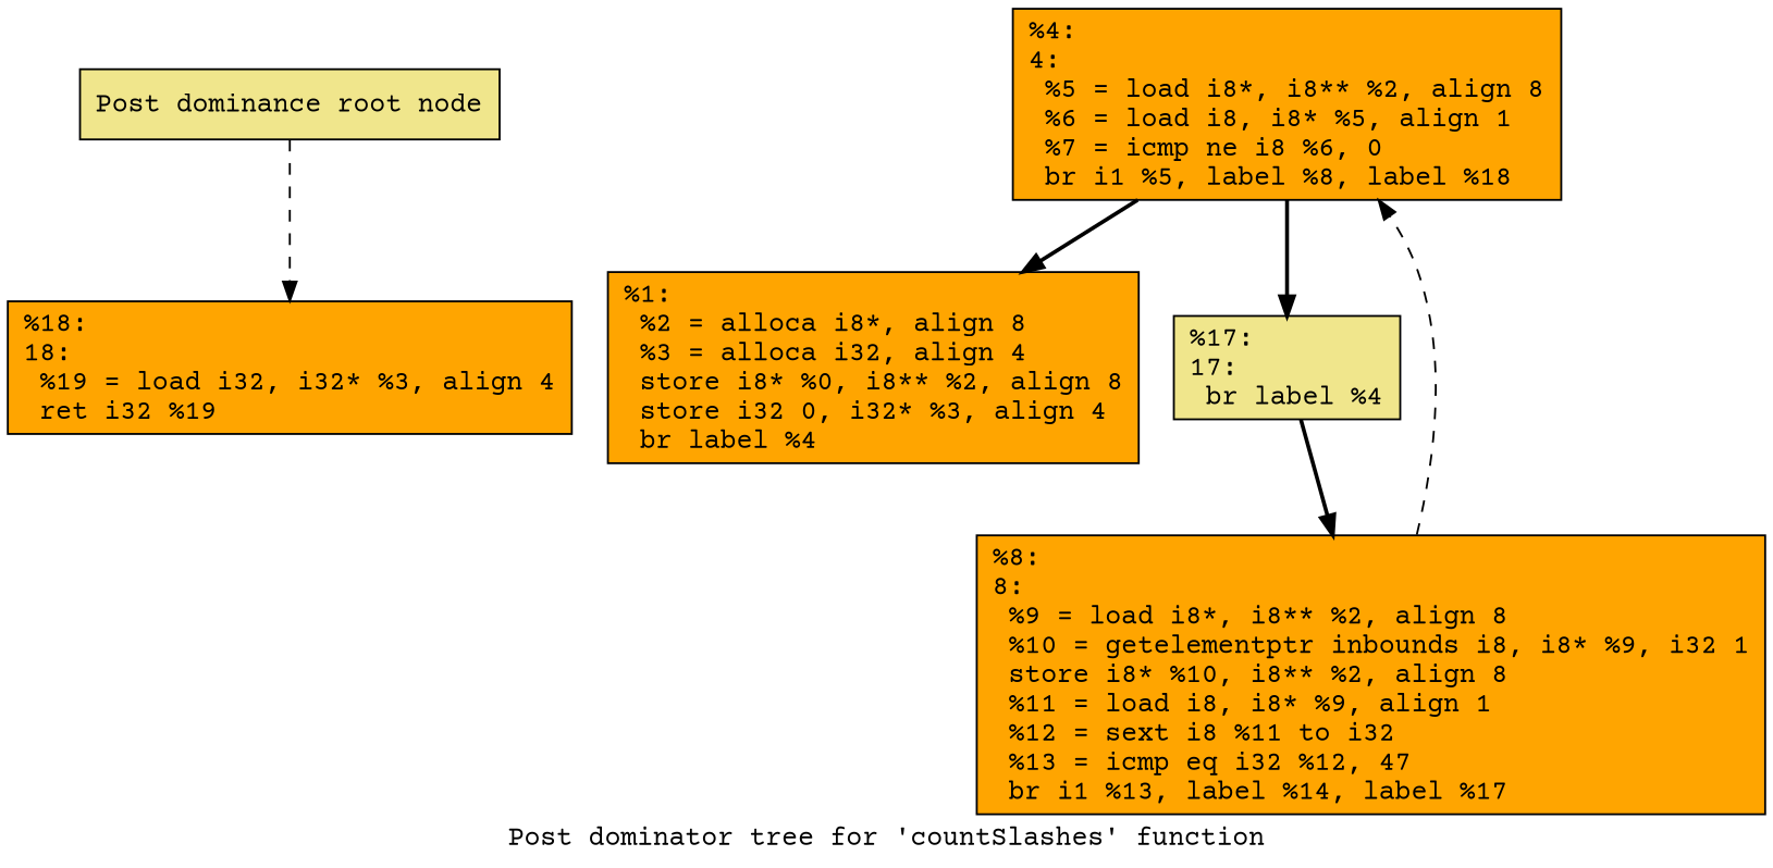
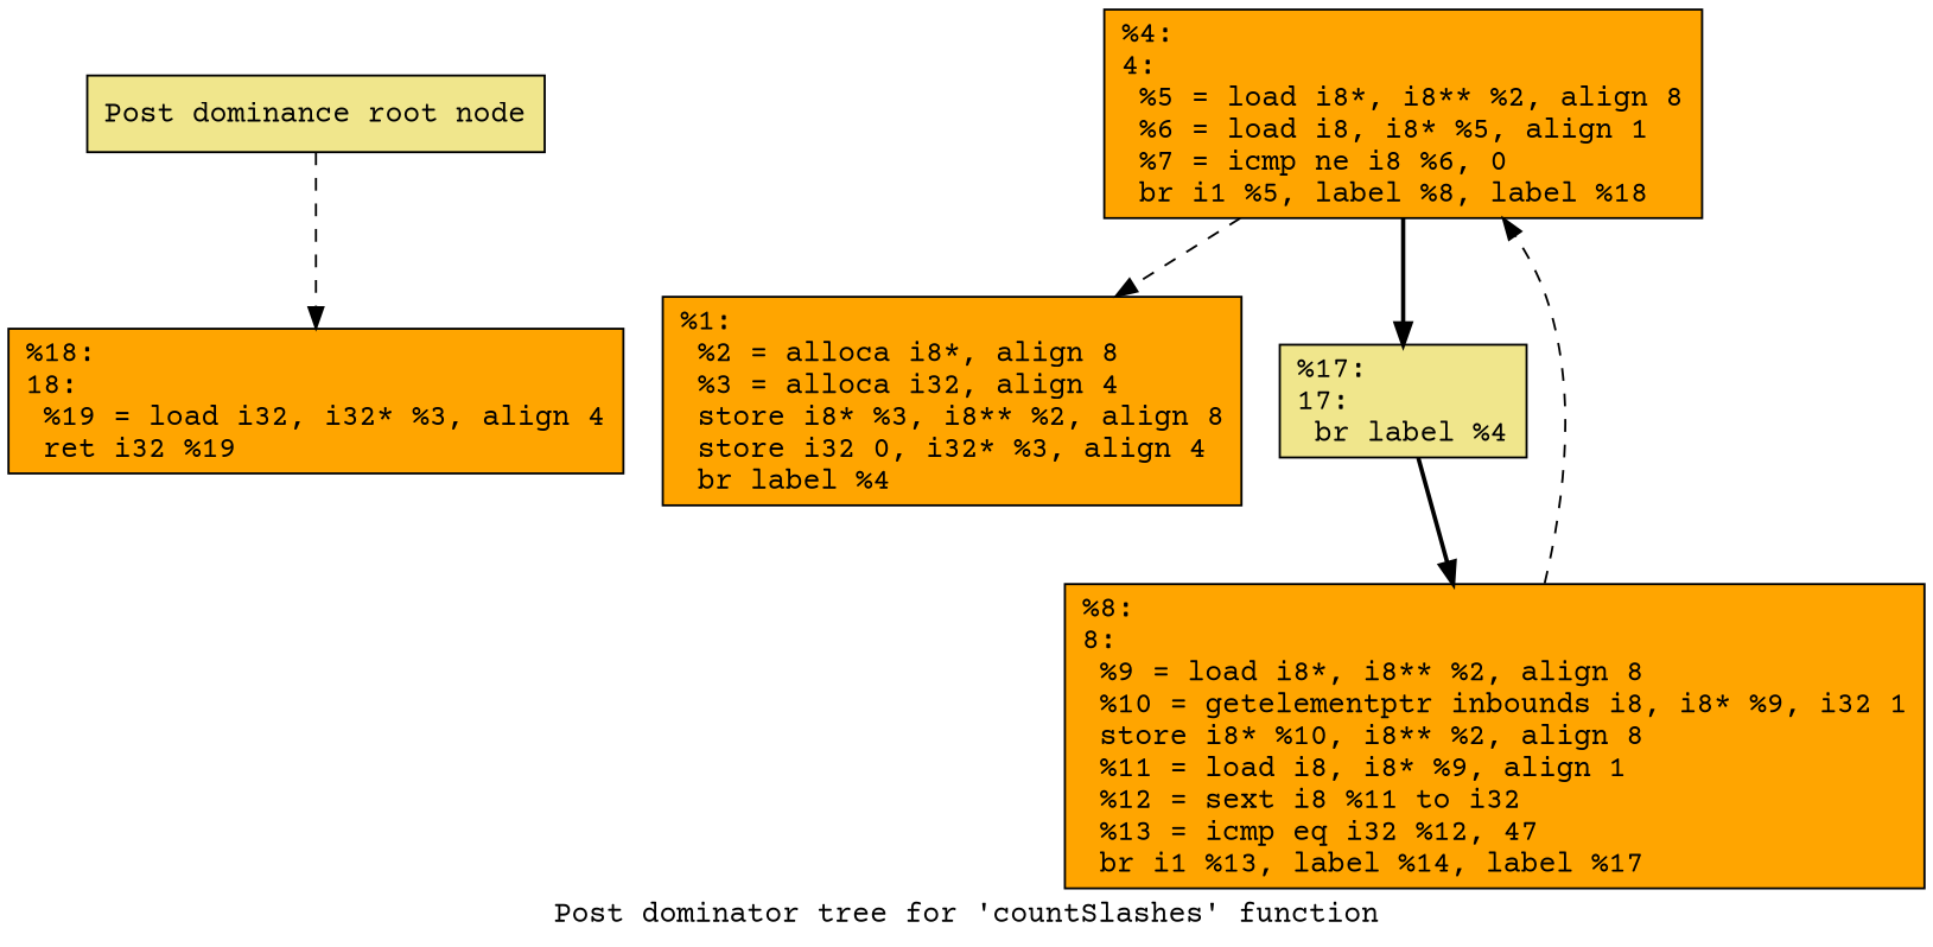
  digraph {
    fontname="Courier Prime"
    label="Post dominator tree for 'countSlashes' function"
    node [fillcolor=orange fontname="Courier Prime" shape=record style=filled]
    edge [fontname="Courier Prime" style=bold]
    n1 [fillcolor=khaki label="{Post dominance root node}"]
    n2 [label="{%18:\l18:                                               \l  %19 = load i32, i32* %3, align 4\l  ret i32 %19\l}"]
    n3 [label="{%4:\l4:                                                \l  %5 = load i8*, i8** %2, align 8\l  %6 = load i8, i8* %5, align 1\l  %7 = icmp ne i8 %6, 0\l  br i1 %5, label %8, label %18\l}"]
-   n4 [label="{%1:\l  %2 = alloca i8*, align 8\l  %3 = alloca i32, align 4\l  store i8* %0, i8** %2, align 8\l  store i32 0, i32* %3, align 4\l  br label %4\l}"]
+   n4 [label="{%1:\l  %2 = alloca i8*, align 8\l  %3 = alloca i32, align 4\l  store i8* %3, i8** %2, align 8\l  store i32 0, i32* %3, align 4\l  br label %4\l}"]
    n5 [fillcolor=khaki label="{%17:\l17:                                               \l  br label %4\l}"]
    n6 [label="{%8:\l8:                                                \l  %9 = load i8*, i8** %2, align 8\l  %10 = getelementptr inbounds i8, i8* %9, i32 1\l  store i8* %10, i8** %2, align 8\l  %11 = load i8, i8* %9, align 1\l  %12 = sext i8 %11 to i32\l  %13 = icmp eq i32 %12, 47\l  br i1 %13, label %14, label %17\l}"]
    n1 -> n2 [style=dashed]
-   n3 -> n4
+   n3 -> n4 [style=dashed]
    n3 -> n5
    n5 -> n6
    n6 -> n3 [style=dashed]
  }
